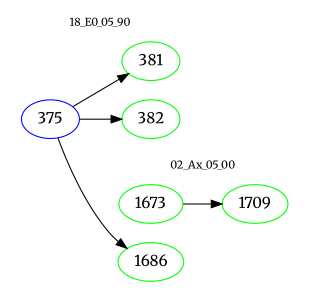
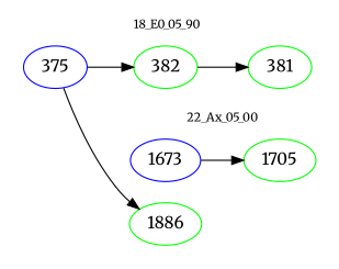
  digraph {
    fontname=Merriweather
    rankdir=LR
    node [color=green fontname=Merriweather]
    edge [color=black fontname=Merriweather]
-   n1 [label=1673]
-   n2 [label=1709]
-   n3 [label=1686]
+   n1 [color=blue label=1673]
+   n2 [label=1705]
+   n3 [label=1886]
    n4 [color=blue label=375]
    n5 [label=382]
    n6 [label=381]
    subgraph cluster_1 {
      color=white
      fontsize=10
-     label="02_Ax_05_00"
+     label="22_Ax_05_00"
      n1
      n2
      n3
    }
    subgraph cluster_2 {
      color=white
      fontsize=10
      label="18_E0_05_90"
      n4
      n5
      n6
    }
    n1 -> n2
    n4 -> n3
    n4 -> n5
-   n4 -> n6
+   n5 -> n6
  }
